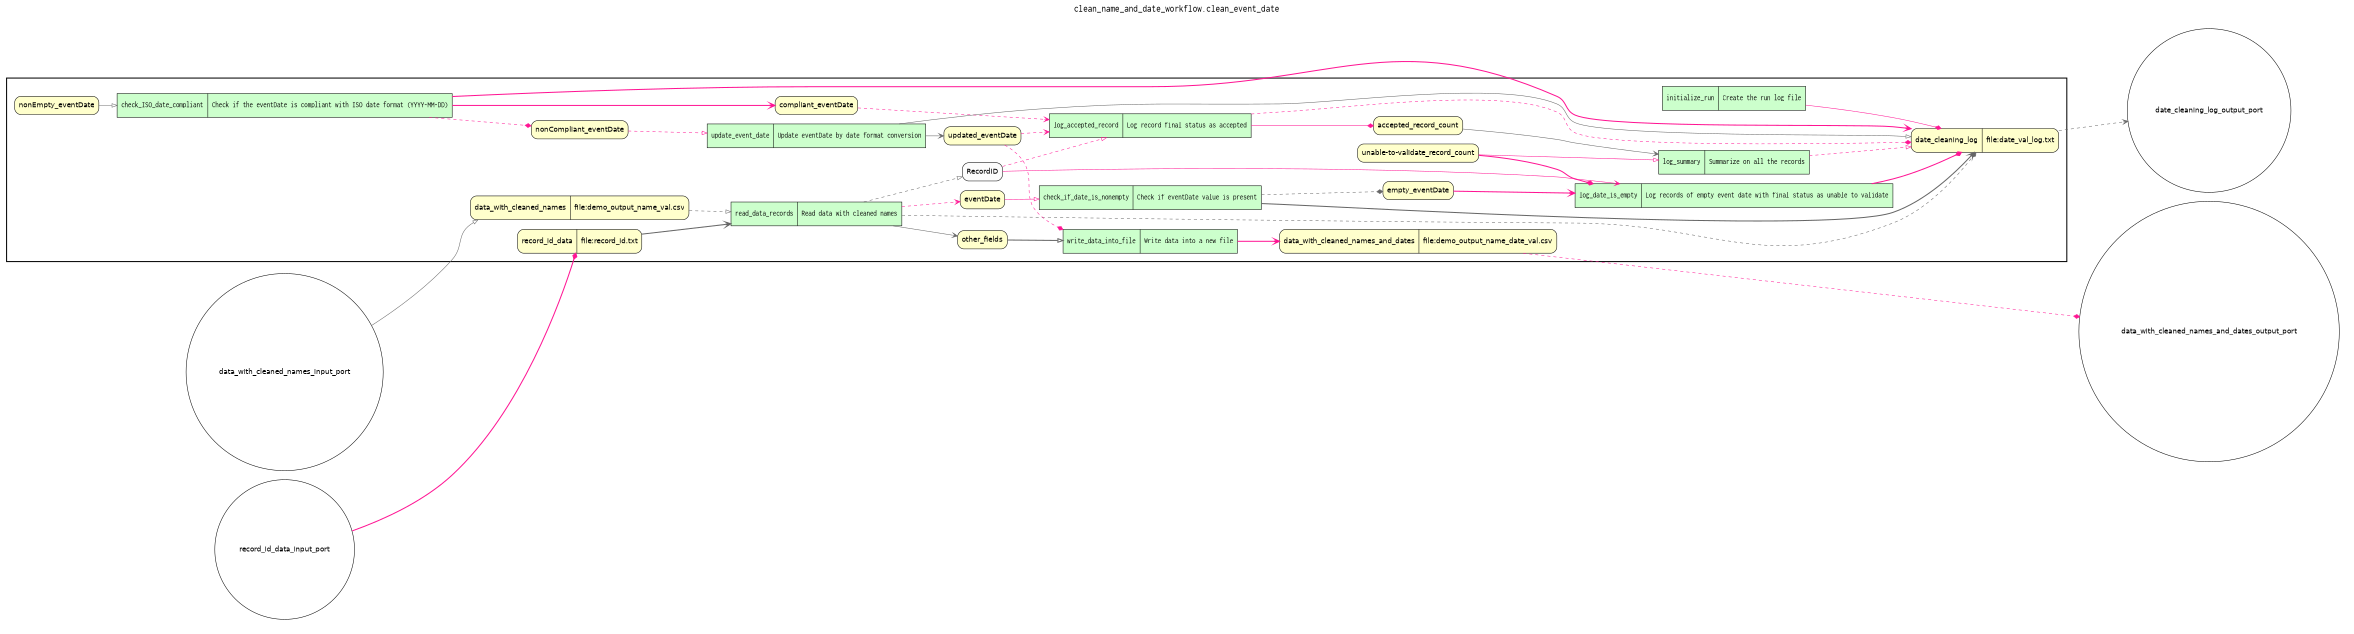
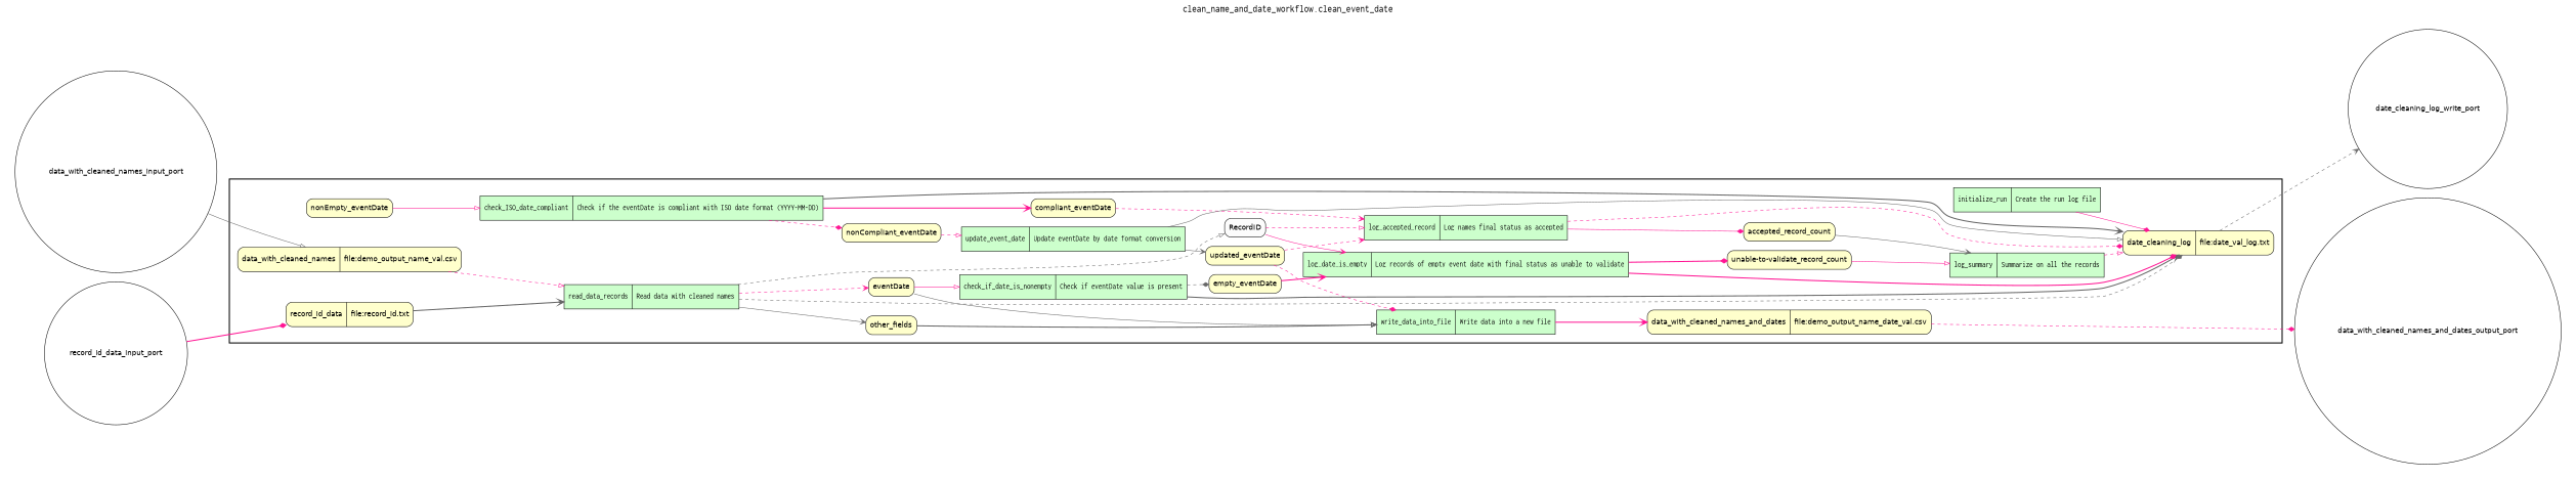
  digraph {
    fontname=Courier
    fontsize=18
    label="clean_name_and_date_workflow.clean_event_date"
    labelloc=t
    rankdir=LR
    node [fillcolor="#FFFFCC" fontname=Helvetica peripheries=1 shape=record style="rounded,filled"]
    edge [arrowhead=vee color=deeppink style=dashed]
    n1 [fillcolor="#CCFFCC" fontname=Courier height=0.65278 label="{<f0> initialize_run |<f1> Create the run log file}" rankdir=LR style=filled width=2.9167]
    n2 [height=0.65278 label="{<f0> date_cleaning_log |<f1> file\:date_val_log.txt}" rankdir=LR width=1.8889]
    n3 [fillcolor="#CCFFCC" fontname=Courier height=0.65278 label="{<f0> read_data_records |<f1> Read data with cleaned names}" rankdir=LR style=filled width=3.5]
    eventDate [height=0.5 shape=box width=1.1111]
    other_fields [height=0.5 shape=box width=1.2292]
    RecordID [fillcolor="#FCFCFC" height=0.5 shape=box width=1.0556]
    n7 [fillcolor="#CCFFCC" fontname=Courier height=0.65278 label="{<f0> check_if_date_is_nonempty |<f1> Check if eventDate value is present}" rankdir=LR style=filled width=4.3125]
    n8 [fillcolor="#CCFFCC" fontname=Courier height=0.65278 label="{<f0> write_data_into_file |<f1> Write data into a new file}" rankdir=LR style=filled width=3.2569]
    n9 [fillcolor="#CCFFCC" fontname=Courier height=0.65278 label="{<f0> log_date_is_empty |<f1> Log records of empty event date with final status as unable to validate}" rankdir=LR style=filled width=8.5069]
-   n10 [fillcolor="#CCFFCC" fontname=Courier height=0.65278 label="{<f0> log_accepted_record |<f1> Log record final status as accepted}" rankdir=LR style=filled width=4.3125]
+   n10 [fillcolor="#CCFFCC" fontname=Courier height=0.65278 label="{<f0> log_accepted_record |<f1> Log names final status as accepted}" rankdir=LR style=filled width=4.3125]
    empty_eventDate [height=0.5 shape=box width=1.75]
    nonEmpty_eventDate [height=0.5 shape=box width=2.0903]
    n13 [fillcolor="#CCFFCC" fontname=Courier height=0.65278 label="{<f0> check_ISO_date_compliant |<f1> Check if the eventDate is compliant with ISO date format (YYYY-MM-DD)}" rankdir=LR style=filled width=8.2778]
    "unable-to-validate_record_count" [height=0.5 shape=box width=3.0069]
    n15 [fillcolor="#CCFFCC" fontname=Courier height=0.65278 label="{<f0> log_summary |<f1> Summarize on all the records}" rankdir=LR style=filled width=3.5]
    nonCompliant_eventDate [height=0.5 shape=box width=2.4167]
    compliant_eventDate [height=0.5 shape=box width=2.0556]
    n18 [fillcolor="#CCFFCC" fontname=Courier height=0.65278 label="{<f0> update_event_date |<f1> Update eventDate by date format conversion}" rankdir=LR style=filled width=5.1181]
    updated_eventDate [height=0.5 shape=box width=1.9236]
    accepted_record_count [height=0.5 shape=box width=2.2569]
    n21 [height=0.65278 label="{<f0> data_with_cleaned_names_and_dates |<f1> file\:demo_output_name_date_val.csv}" rankdir=LR width=3.5556]
    n22 [height=0.65278 label="{<f0> data_with_cleaned_names |<f1> file\:demo_output_name_val.csv}" rankdir=LR width=2.9514]
    n23 [height=0.65278 label="{<f0> record_id_data |<f1> file\:record_id.txt}" rankdir=LR width=1.5903]
    data_with_cleaned_names_and_dates_output_port [fillcolor="#FFFFFF" height=0.19444 shape=circle width=0.19444]
-   date_cleaning_log_output_port [fillcolor="#FFFFFF" height=0.19444 shape=circle width=0.19444]
+   date_cleaning_log_output_port [fillcolor="#FFFFFF" height=0.19444 shape=circle width=0.19444 label=date_cleaning_log_write_port]
    data_with_cleaned_names_input_port [fillcolor="#FFFFFF" height=0.19444 shape=circle width=0.19444]
    record_id_data_input_port [fillcolor="#FFFFFF" height=0.19444 shape=circle width=0.19444]
    subgraph cluster_1 {
      color=black
      label=""
      penwidth=2
      subgraph cluster_2 {
        color=white
        label=""
        penwidth=2
        n1
        n2
        n3
        eventDate
        other_fields
        RecordID
        n7
        n8
        n9
        n10
        empty_eventDate
        nonEmpty_eventDate
        n13
        "unable-to-validate_record_count"
        n15
        nonCompliant_eventDate
        compliant_eventDate
        n18
        updated_eventDate
        accepted_record_count
        n21
        n22
        n23
      }
    }
    subgraph cluster_3 {
      color=white
      label=""
      subgraph cluster_4 {
        color=white
        label=""
        data_with_cleaned_names_and_dates_output_port
        date_cleaning_log_output_port
      }
    }
    subgraph cluster_5 {
      color=white
      label=""
      subgraph cluster_6 {
        color=white
        label=""
        data_with_cleaned_names_input_port
        record_id_data_input_port
      }
    }
    n1 -> n2 [arrowhead=diamond style=solid]
    n2 -> date_cleaning_log_output_port [color=gray40]
    n3 -> n2 [arrowhead=diamond color=gray40]
    n3 -> eventDate
    n3 -> other_fields [color=gray40 style=solid]
    n3 -> RecordID [arrowhead=onormal color=gray40]
    eventDate -> n7 [arrowhead=onormal style=solid]
+   eventDate -> n8 [color=gray40 style=solid]
    other_fields -> n8 [arrowhead=onormal color=gray40 style=bold]
    RecordID -> n9 [style=solid]
    RecordID -> n10 [arrowhead=onormal]
    n7 -> n2 [color=gray40 style=bold]
    n7 -> empty_eventDate [arrowhead=diamond color=gray40]
    n8 -> n21 [style=bold]
    n9 -> n2 [arrowhead=diamond style=bold]
-   "unable-to-validate_record_count" -> n9 [arrowhead=diamond style=bold]
+   n9 -> "unable-to-validate_record_count" [arrowhead=diamond style=bold]
    n10 -> n2 [arrowhead=diamond]
    n10 -> accepted_record_count [arrowhead=diamond style=solid]
    empty_eventDate -> n9 [style=bold]
-   nonEmpty_eventDate -> n13 [arrowhead=onormal color=gray40 style=solid]
-   n13 -> n2 [style=bold]
+   nonEmpty_eventDate -> n13 [arrowhead=onormal style=solid]
+   n13 -> n2 [color=gray40 style=bold]
    n13 -> nonCompliant_eventDate [arrowhead=diamond]
    n13 -> compliant_eventDate [style=bold]
    "unable-to-validate_record_count" -> n15 [arrowhead=onormal style=solid]
    n15 -> n2 [arrowhead=onormal]
    nonCompliant_eventDate -> n18 [arrowhead=onormal]
    compliant_eventDate -> n10
    n18 -> n2 [arrowhead=onormal color=gray40 style=solid]
    n18 -> updated_eventDate [color=gray40 style=solid]
    updated_eventDate -> n8 [arrowhead=diamond]
    updated_eventDate -> n10
    accepted_record_count -> n15 [color=gray40 style=solid]
    n21 -> data_with_cleaned_names_and_dates_output_port [arrowhead=diamond]
-   n22 -> n3 [arrowhead=onormal color=gray40]
+   n22 -> n3 [arrowhead=onormal]
    n23 -> n3 [color=gray40 style=bold]
    data_with_cleaned_names_input_port -> n22 [arrowhead=onormal color=gray40 style=solid]
    record_id_data_input_port -> n23 [arrowhead=diamond style=bold]
  }
